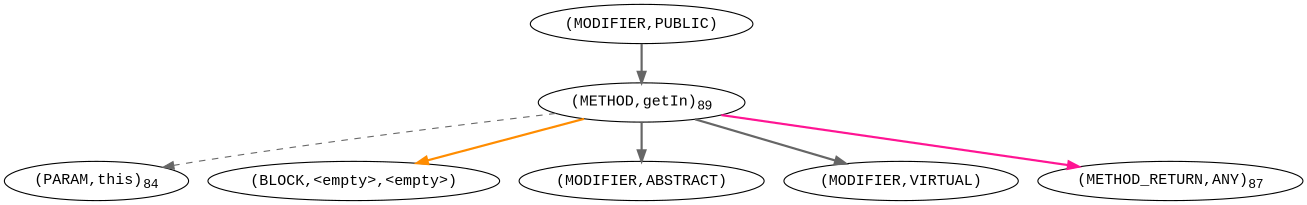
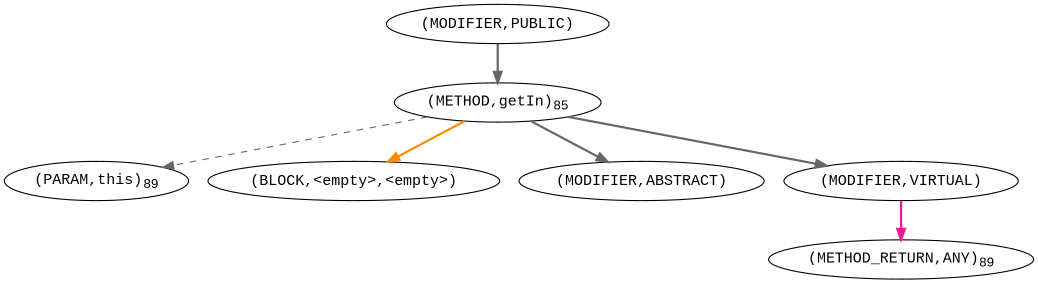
  digraph {
    fontname="Liberation Mono"
    node [fontname="Liberation Mono"]
    edge [color=gray40 fontname="Liberation Mono" style=bold]
-   n1 [label=<(METHOD,getIn)<SUB>89</SUB>>]
-   n2 [label=<(PARAM,this)<SUB>84</SUB>>]
+   n1 [label=<(METHOD,getIn)<SUB>85</SUB>>]
+   n2 [label=<(PARAM,this)<SUB>89</SUB>>]
    n3 [label=<(BLOCK,&lt;empty&gt;,&lt;empty&gt;)>]
    n4 [label=<(MODIFIER,ABSTRACT)>]
    n5 [label=<(MODIFIER,VIRTUAL)>]
-   n6 [label=<(METHOD_RETURN,ANY)<SUB>87</SUB>>]
+   n6 [label=<(METHOD_RETURN,ANY)<SUB>89</SUB>>]
    n7 [label=<(MODIFIER,PUBLIC)>]
    n1 -> n2 [style=dashed]
    n1 -> n3 [color=darkorange]
    n1 -> n4
    n1 -> n5
-   n1 -> n6 [color=deeppink]
+   n5 -> n6 [color=deeppink]
    n7 -> n1
  }
